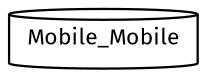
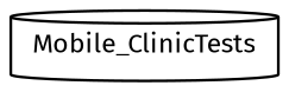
  digraph {
    rankdir=LR
    fontname="Fira Sans"
-   n1 [color=black fillcolor=white fontname="Fira Sans" fontsize=10 height=0.2 label=Mobile_Mobile shape=cylinder style=filled width=0.4]
+   n1 [color=black fillcolor=white fontname="Fira Sans" fontsize=10 height=0.2 label=Mobile_ClinicTests shape=cylinder style=filled width=0.4]
  }
